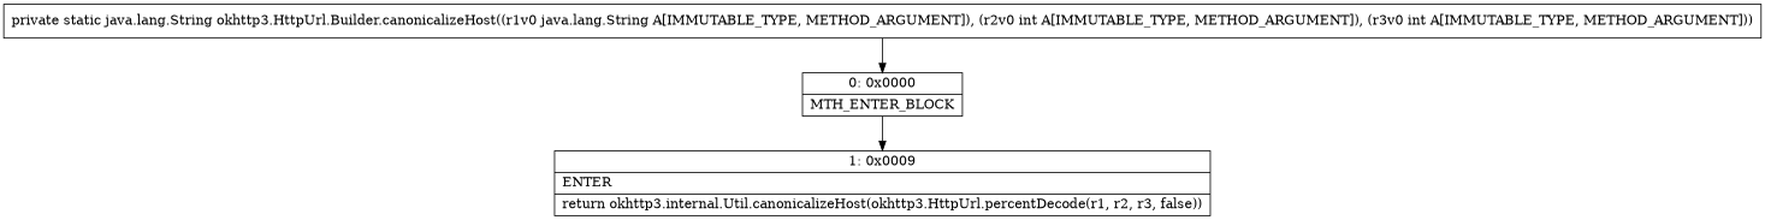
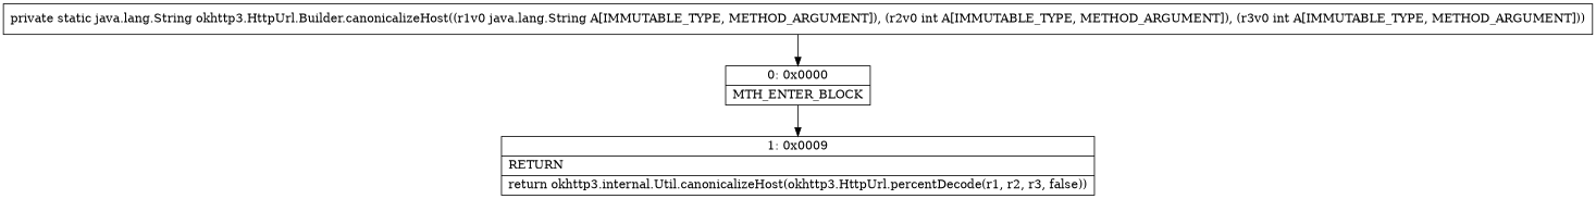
  digraph {
    node [shape=record]
    n1 [label="{0\:\ 0x0000|MTH_ENTER_BLOCK\l}"]
-   n2 [label="{1\:\ 0x0009|ENTER\l|return okhttp3.internal.Util.canonicalizeHost(okhttp3.HttpUrl.percentDecode(r1, r2, r3, false))\l}"]
+   n2 [label="{1\:\ 0x0009|RETURN\l|return okhttp3.internal.Util.canonicalizeHost(okhttp3.HttpUrl.percentDecode(r1, r2, r3, false))\l}"]
    n3 [label="{private static java.lang.String okhttp3.HttpUrl.Builder.canonicalizeHost((r1v0 java.lang.String A[IMMUTABLE_TYPE, METHOD_ARGUMENT]), (r2v0 int A[IMMUTABLE_TYPE, METHOD_ARGUMENT]), (r3v0 int A[IMMUTABLE_TYPE, METHOD_ARGUMENT])) }"]
    n1 -> n2
    n3 -> n1
  }
